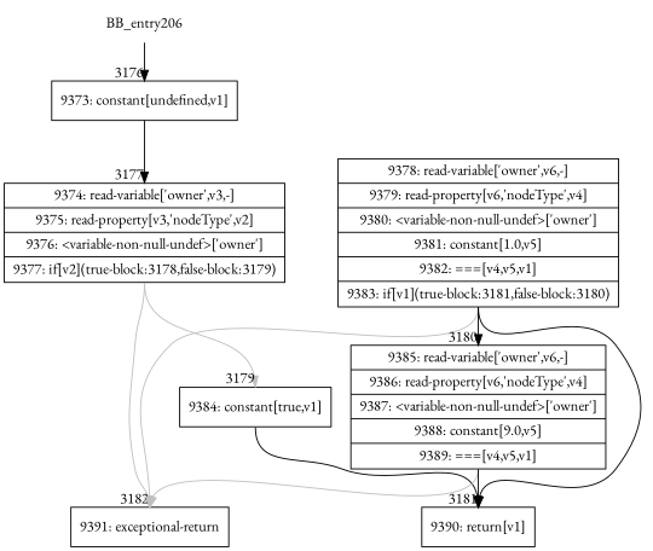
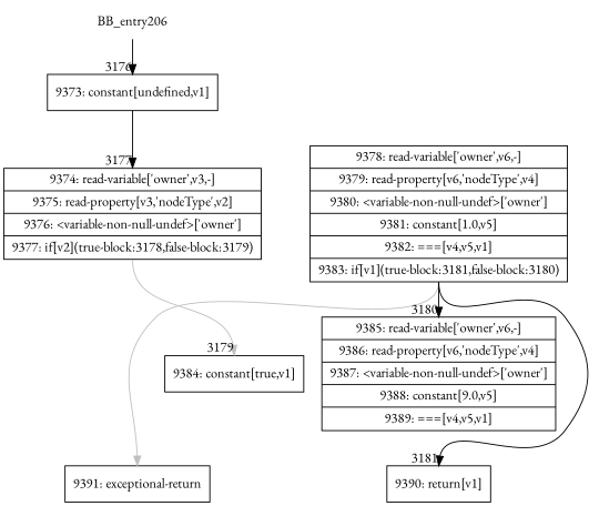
  digraph {
    fontname="EB Garamond"
    rankdir=TD
    node [fontname="EB Garamond" shape=record]
    edge [fontname="EB Garamond" headport=n tailport=s]
    n1 [label=BB_entry206 shape=none]
    n2 [label="{9373: constant[undefined,v1]}"]
    n3 [label="{9374: read-variable['owner',v3,-]|9375: read-property[v3,'nodeType',v2]|9376: \<variable-non-null-undef\>['owner']|9377: if[v2](true-block:3178,false-block:3179)}"]
    n4 [label="{9384: constant[true,v1]}"]
    n5 [label="{9391: exceptional-return}"]
    n6 [label="{9378: read-variable['owner',v6,-]|9379: read-property[v6,'nodeType',v4]|9380: \<variable-non-null-undef\>['owner']|9381: constant[1.0,v5]|9382: ===[v4,v5,v1]|9383: if[v1](true-block:3181,false-block:3180)}"]
    n7 [label="{9390: return[v1]}"]
    n8 [label="{9385: read-variable['owner',v6,-]|9386: read-property[v6,'nodeType',v4]|9387: \<variable-non-null-undef\>['owner']|9388: constant[9.0,v5]|9389: ===[v4,v5,v1]}"]
    n1 -> n2 [headlabel="    3176"]
    n2 -> n3 [headlabel="      3177"]
    n3 -> n4 [color=gray headlabel="      3179"]
-   n3 -> n5 [color=gray headlabel="      3182"]
-   n4 -> n7
    n6 -> n5 [color=gray]
    n6 -> n7 [headlabel="      3181"]
    n6 -> n8 [headlabel="      3180"]
-   n8 -> n5 [color=gray]
-   n8 -> n7
  }
